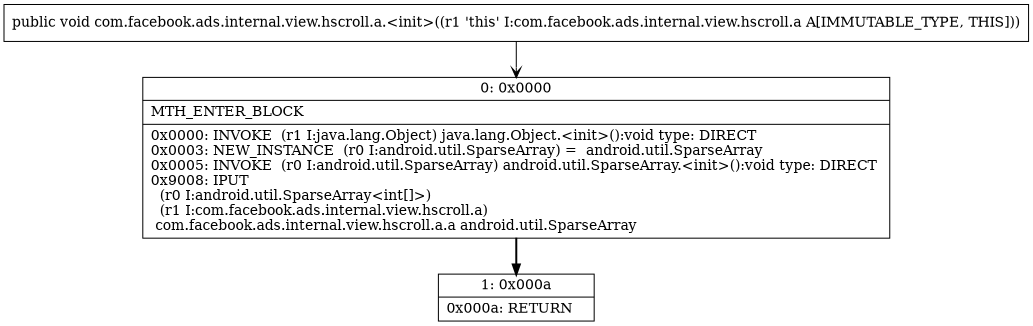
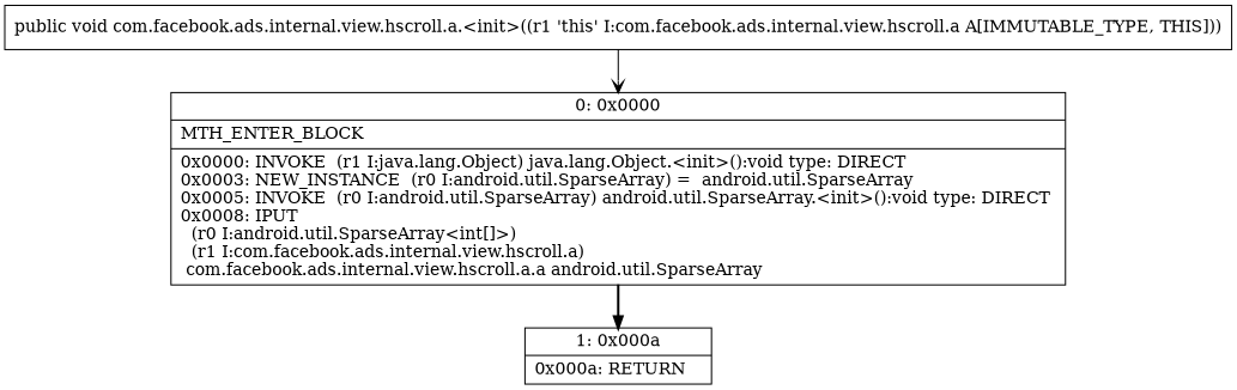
  digraph {
    node [shape=record]
-   n1 [label="{0\:\ 0x0000|MTH_ENTER_BLOCK\l|0x0000: INVOKE  (r1 I:java.lang.Object) java.lang.Object.\<init\>():void type: DIRECT \l0x0003: NEW_INSTANCE  (r0 I:android.util.SparseArray) =  android.util.SparseArray \l0x0005: INVOKE  (r0 I:android.util.SparseArray) android.util.SparseArray.\<init\>():void type: DIRECT \l0x9008: IPUT  \l  (r0 I:android.util.SparseArray\<int[]\>)\l  (r1 I:com.facebook.ads.internal.view.hscroll.a)\l com.facebook.ads.internal.view.hscroll.a.a android.util.SparseArray \l}"]
+   n1 [label="{0\:\ 0x0000|MTH_ENTER_BLOCK\l|0x0000: INVOKE  (r1 I:java.lang.Object) java.lang.Object.\<init\>():void type: DIRECT \l0x0003: NEW_INSTANCE  (r0 I:android.util.SparseArray) =  android.util.SparseArray \l0x0005: INVOKE  (r0 I:android.util.SparseArray) android.util.SparseArray.\<init\>():void type: DIRECT \l0x0008: IPUT  \l  (r0 I:android.util.SparseArray\<int[]\>)\l  (r1 I:com.facebook.ads.internal.view.hscroll.a)\l com.facebook.ads.internal.view.hscroll.a.a android.util.SparseArray \l}"]
    n2 [label="{1\:\ 0x000a|0x000a: RETURN   \l}"]
    n3 [label="{public void com.facebook.ads.internal.view.hscroll.a.\<init\>((r1 'this' I:com.facebook.ads.internal.view.hscroll.a A[IMMUTABLE_TYPE, THIS])) }"]
    n1 -> n2 [style=bold arrowhead=normal]
    n3 -> n1 [style=solid arrowhead=vee]
  }
